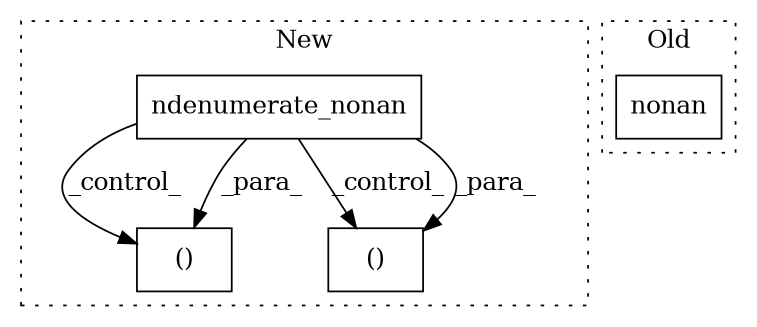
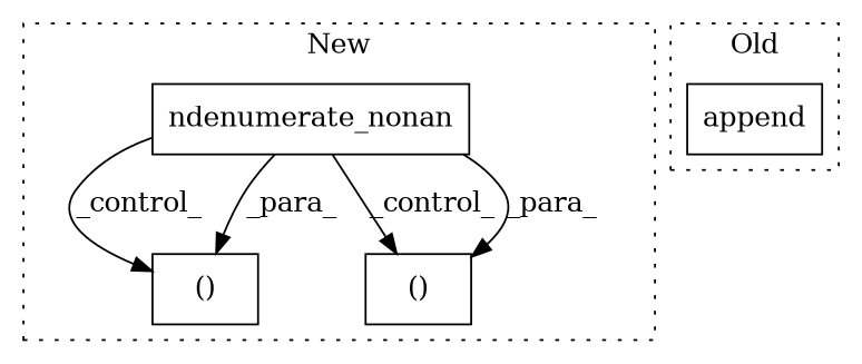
  digraph {
    fontname="DejaVu Serif"
    node [a=32 fontname="DejaVu Serif" l=15 shape=box]
    edge [fontname="DejaVu Serif"]
    n1 [l="18,1" label=ndenumerate_nonan s="2817,2846"]
    n2 [a=106 label="()" s=2922]
    n3 [a=106 label="()" s=2871]
-   n4 [l="7,1" label=nonan s="1884,1902"]
+   n4 [l="7,1" label=append s="1884,1902"]
    subgraph cluster_1 {
      label=New
      style=dotted
      n1
      n2
      n3
    }
    subgraph cluster_2 {
      label=Old
      style=dotted
      n4
    }
    n1 -> n2 [label=_control_]
    n1 -> n2 [label=_para_]
    n1 -> n3 [label=_control_]
    n1 -> n3 [label=_para_]
  }
